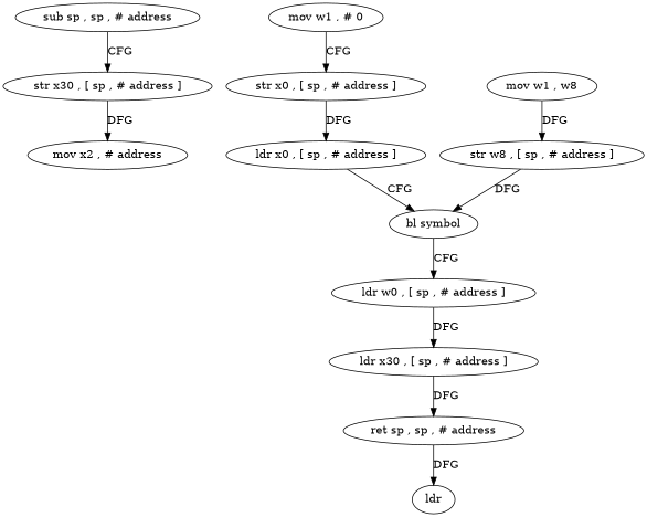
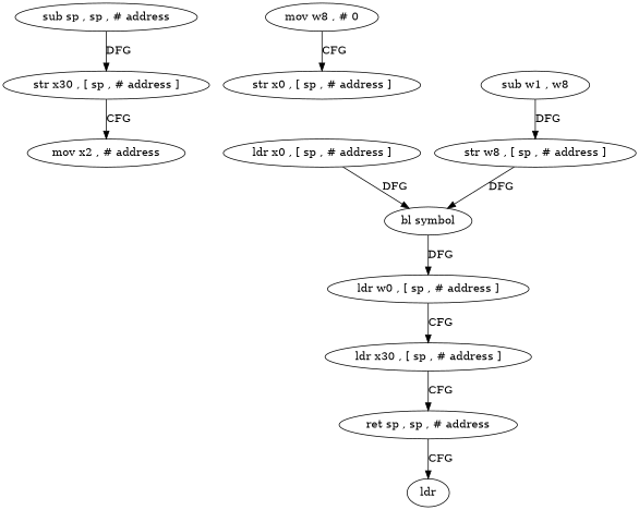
  digraph {
    n1 [label="sub sp , sp , # address"]
    n2 [label="str x30 , [ sp , # address ]"]
    n3 [label="mov x2 , # address"]
-   n4 [label="mov w1 , # 0"]
+   n4 [label="mov w8 , # 0"]
    n5 [label="str x0 , [ sp , # address ]"]
    n6 [label="ldr x0 , [ sp , # address ]"]
    n7 [label="bl symbol"]
-   n8 [label="mov w1 , w8"]
+   n8 [label="sub w1 , w8"]
    n9 [label="str w8 , [ sp , # address ]"]
    n10 [label="ldr w0 , [ sp , # address ]"]
    n11 [label="ldr x30 , [ sp , # address ]"]
    n12 [label="ret sp , sp , # address"]
    n13 [label=ldr]
-   n1 -> n2 [label=CFG]
-   n2 -> n3 [label=DFG]
+   n1 -> n2 [label=DFG]
+   n2 -> n3 [label=CFG]
    n4 -> n5 [label=CFG]
-   n5 -> n6 [label=DFG]
-   n6 -> n7 [label=CFG]
-   n7 -> n10 [label=CFG]
+   n6 -> n7 [label=DFG]
+   n7 -> n10 [label=DFG]
    n8 -> n9 [label=DFG]
    n9 -> n7 [label=DFG]
-   n10 -> n11 [label=DFG]
-   n11 -> n12 [label=DFG]
-   n12 -> n13 [label=DFG]
+   n10 -> n11 [label=CFG]
+   n11 -> n12 [label=CFG]
+   n12 -> n13 [label=CFG]
  }
